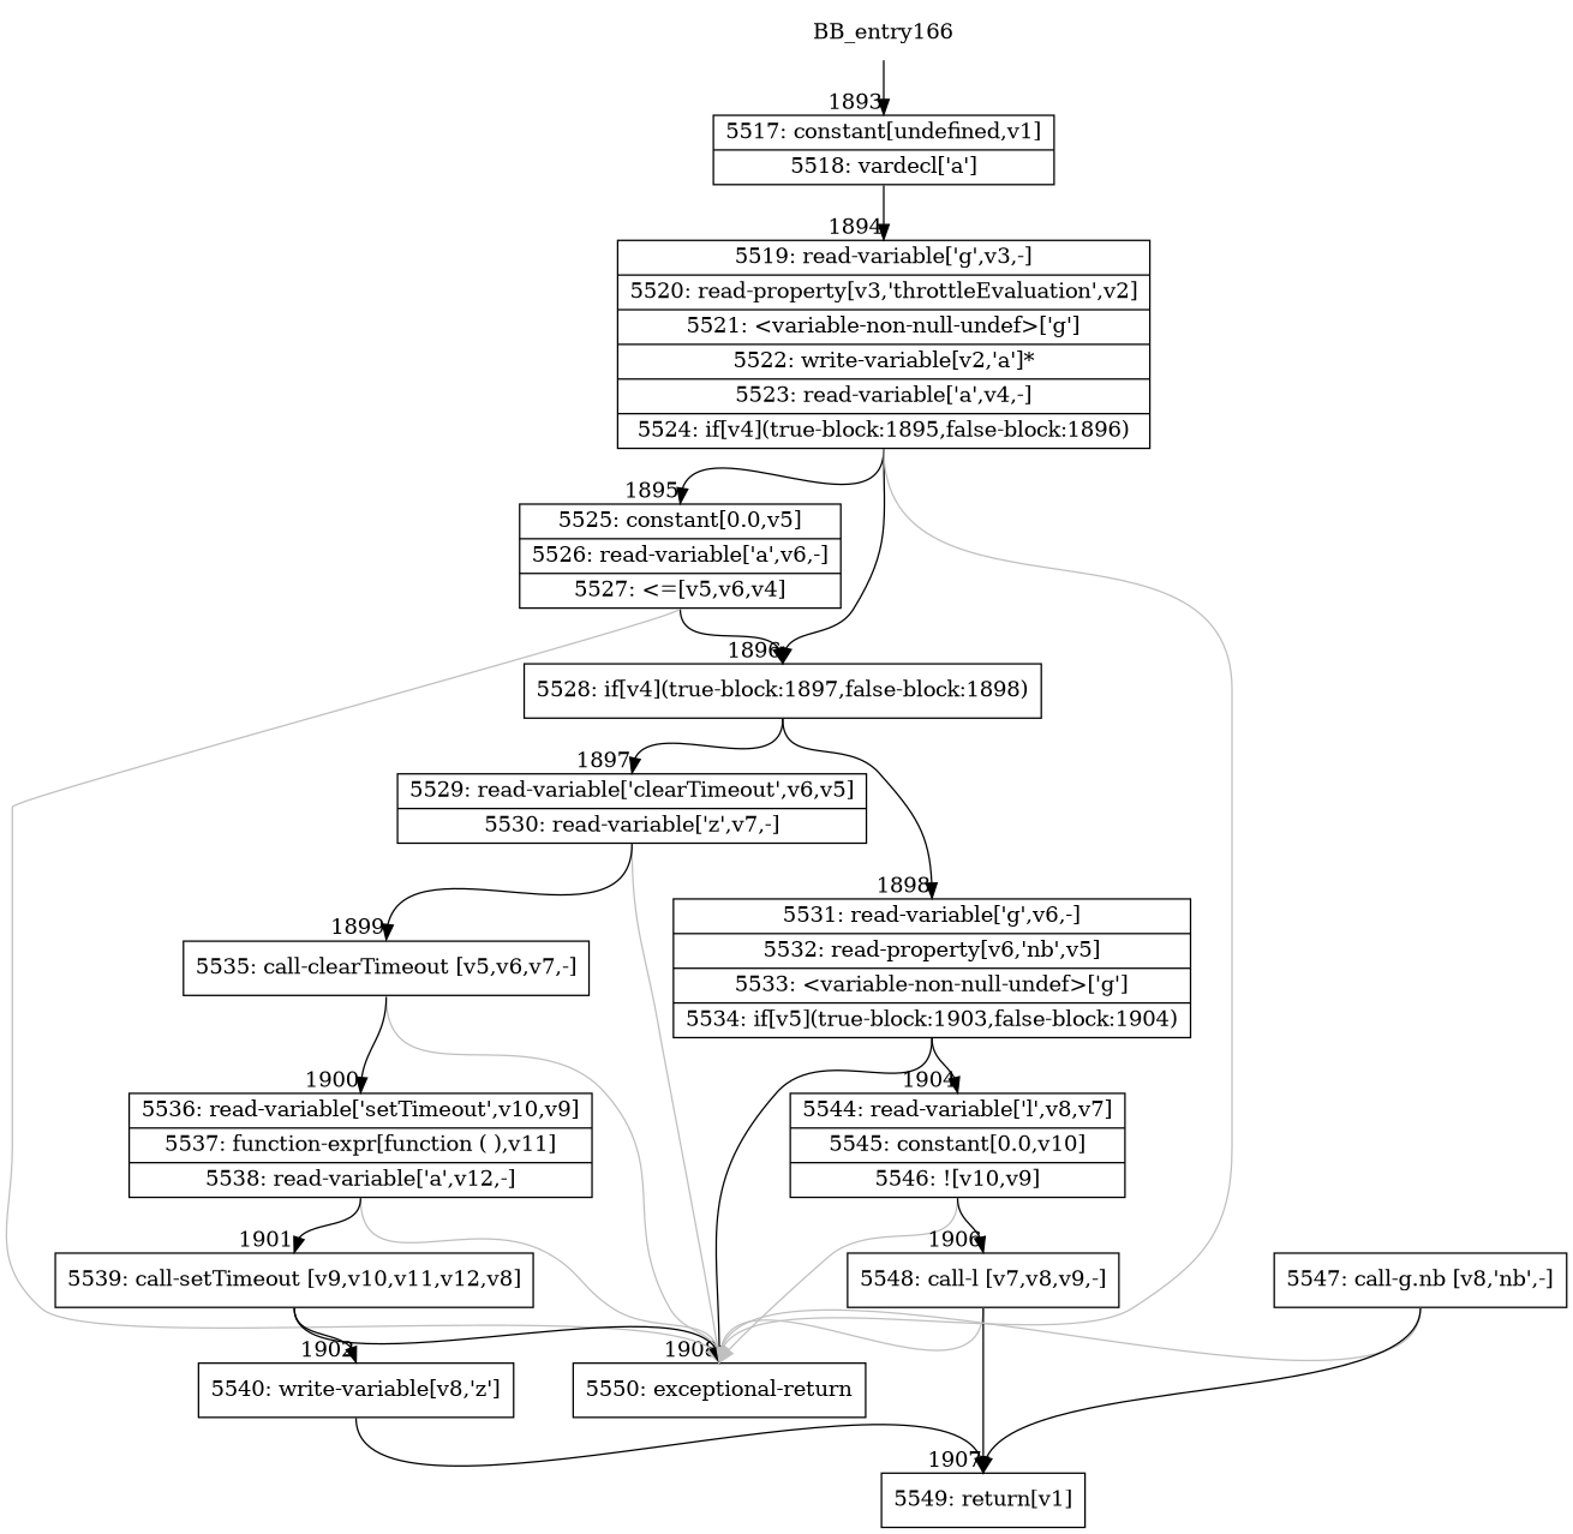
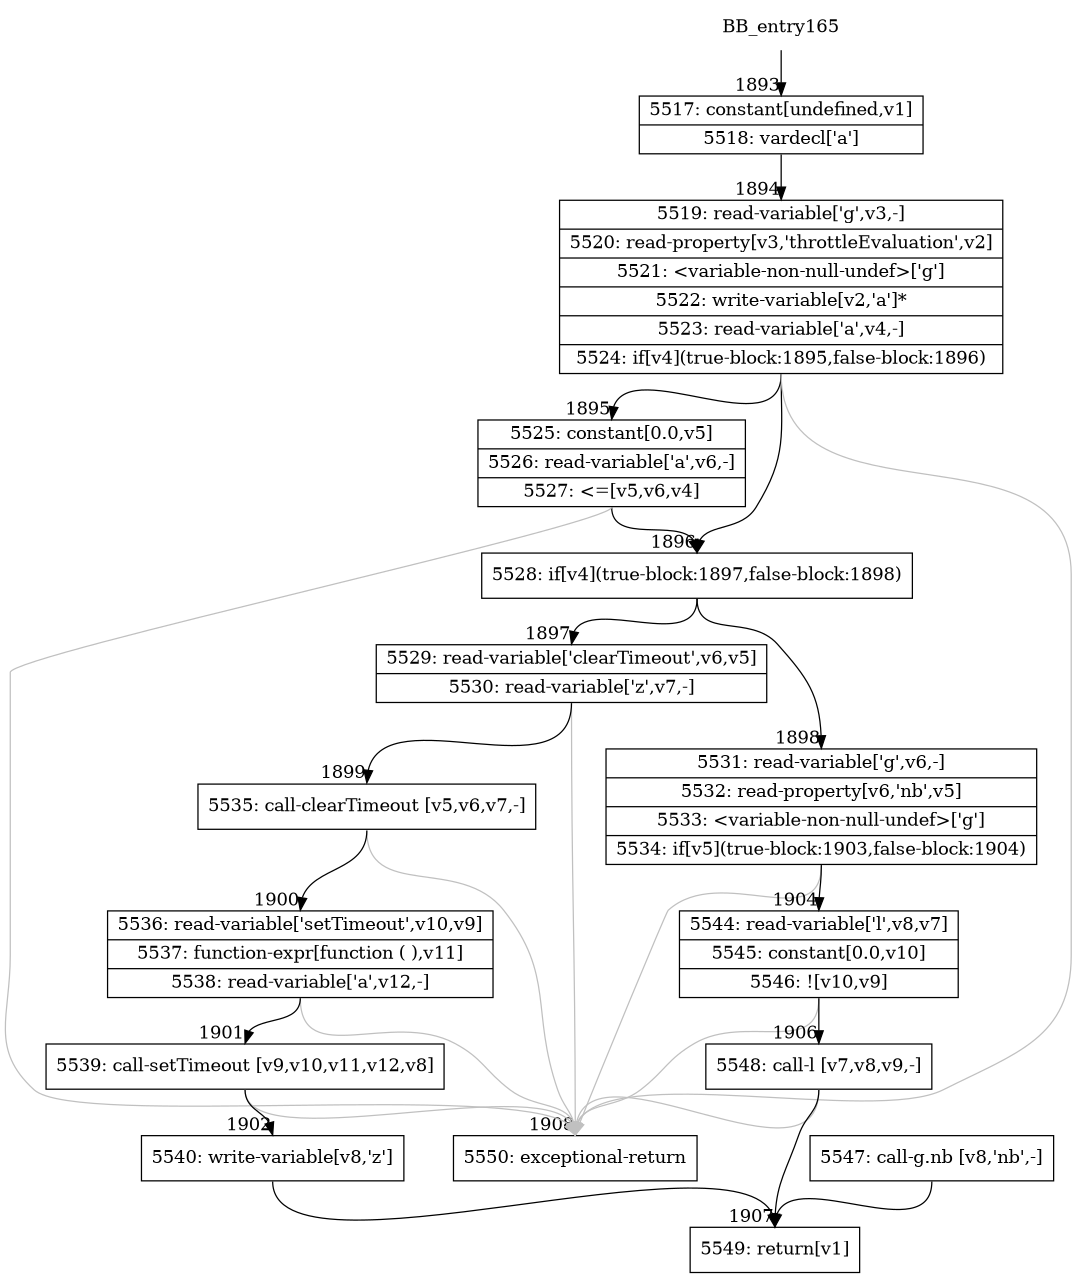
  digraph {
    rankdir=TD
    node [shape=record]
    edge [headport=n tailport=s]
-   BB_entry166 [shape=none]
+   BB_entry166 [shape=none label=BB_entry165]
    n2 [label="{5517: constant[undefined,v1]|5518: vardecl['a']}"]
    n3 [label="{5519: read-variable['g',v3,-]|5520: read-property[v3,'throttleEvaluation',v2]|5521: \<variable-non-null-undef\>['g']|5522: write-variable[v2,'a']*|5523: read-variable['a',v4,-]|5524: if[v4](true-block:1895,false-block:1896)}"]
    n4 [label="{5528: if[v4](true-block:1897,false-block:1898)}"]
    n5 [label="{5525: constant[0.0,v5]|5526: read-variable['a',v6,-]|5527: \<=[v5,v6,v4]}"]
    n6 [label="{5550: exceptional-return}"]
    n7 [label="{5529: read-variable['clearTimeout',v6,v5]|5530: read-variable['z',v7,-]}"]
    n8 [label="{5531: read-variable['g',v6,-]|5532: read-property[v6,'nb',v5]|5533: \<variable-non-null-undef\>['g']|5534: if[v5](true-block:1903,false-block:1904)}"]
    n9 [label="{5535: call-clearTimeout [v5,v6,v7,-]}"]
    n10 [label="{5544: read-variable['l',v8,v7]|5545: constant[0.0,v10]|5546: ![v10,v9]}"]
    n11 [label="{5536: read-variable['setTimeout',v10,v9]|5537: function-expr[function ( ),v11]|5538: read-variable['a',v12,-]}"]
    n12 [label="{5548: call-l [v7,v8,v9,-]}"]
    n13 [label="{5539: call-setTimeout [v9,v10,v11,v12,v8]}"]
    n14 [label="{5547: call-g.nb [v8,'nb',-]}"]
    n15 [label="{5549: return[v1]}"]
    n16 [label="{5540: write-variable[v8,'z']}"]
    BB_entry166 -> n2 [headlabel="    1893"]
    n2 -> n3 [headlabel="      1894"]
    n3 -> n4 [headlabel="      1896"]
    n3 -> n5 [headlabel="      1895"]
    n3 -> n6 [color=gray headlabel="      1908"]
    n4 -> n7 [headlabel="      1897"]
    n4 -> n8 [headlabel="      1898"]
    n5 -> n4
    n5 -> n6 [color=gray]
    n7 -> n6 [color=gray]
    n7 -> n9 [headlabel="      1899"]
-   n8 -> n6 [color=black]
+   n8 -> n6 [color=gray]
    n8 -> n10 [headlabel="      1904"]
    n9 -> n6 [color=gray]
    n9 -> n11 [headlabel="      1900"]
    n10 -> n6 [color=gray]
    n10 -> n12 [headlabel="      1906"]
    n11 -> n6 [color=gray]
    n11 -> n13 [headlabel="      1901"]
    n12 -> n6 [color=gray]
    n12 -> n15
-   n13 -> n6 [color=black]
+   n13 -> n6 [color=gray]
    n13 -> n16 [headlabel="      1902"]
-   n14 -> n6 [color=gray]
    n14 -> n15
    n16 -> n15 [headlabel="      1907"]
  }
